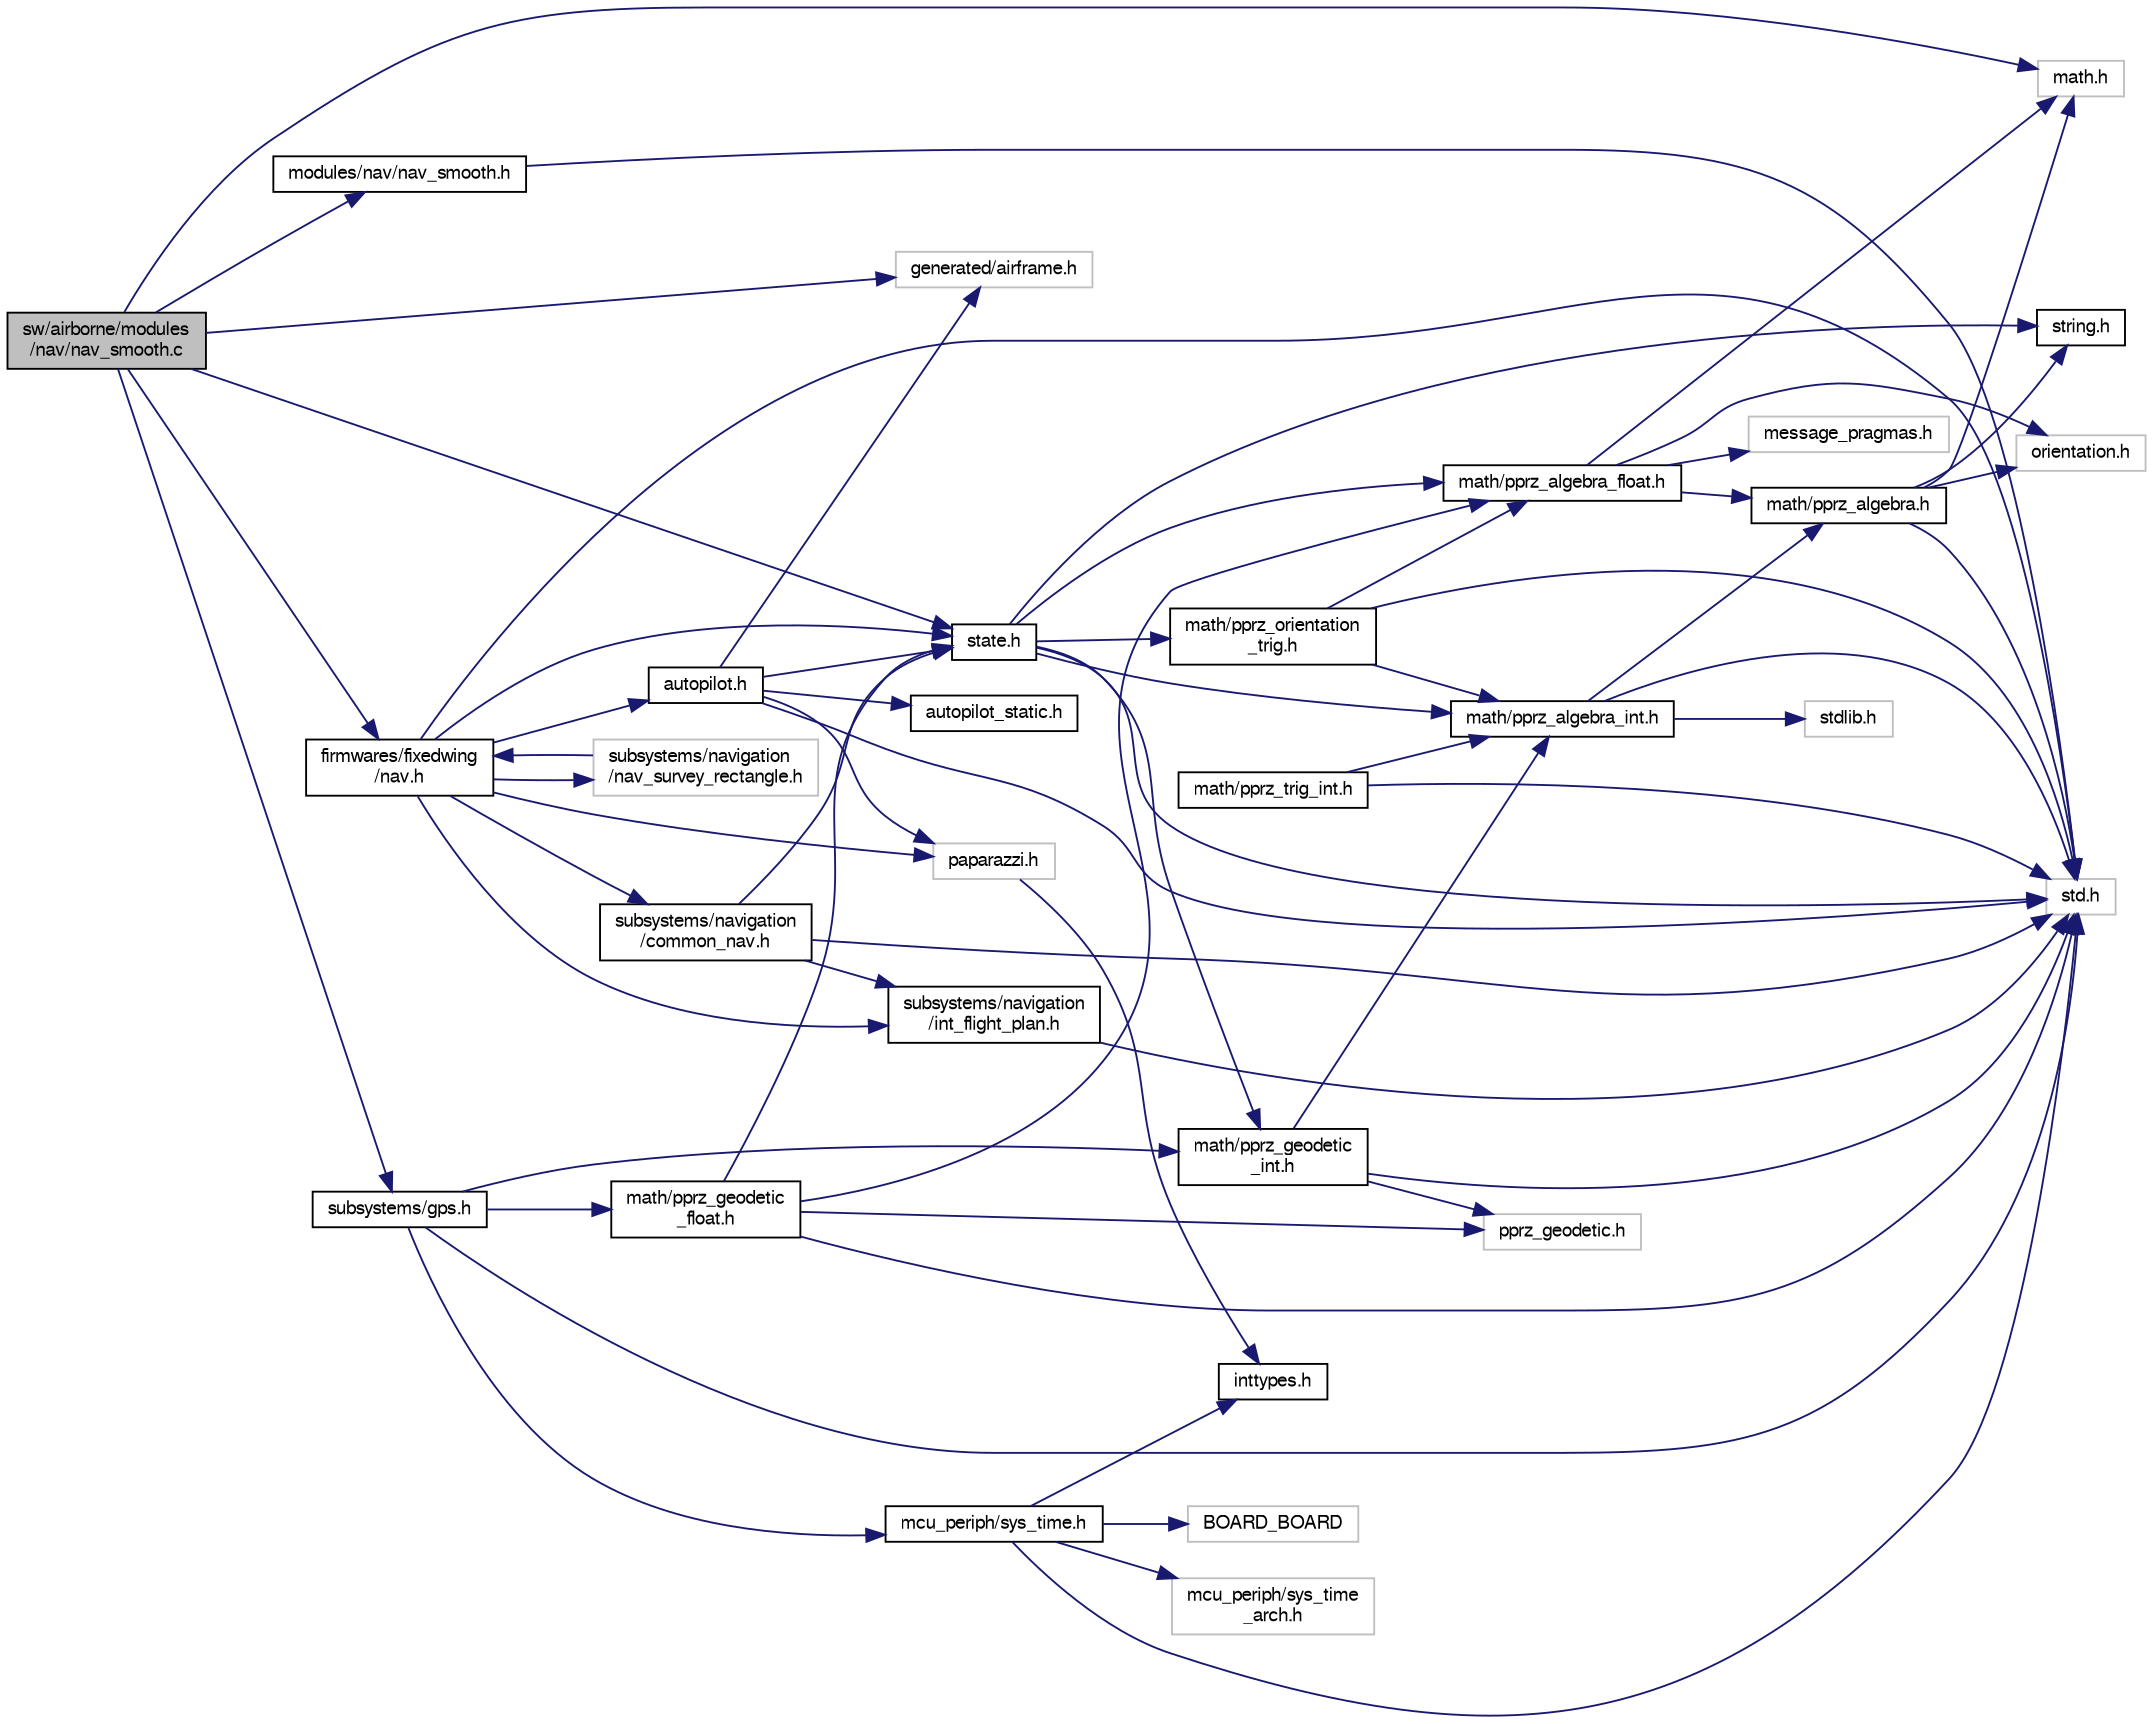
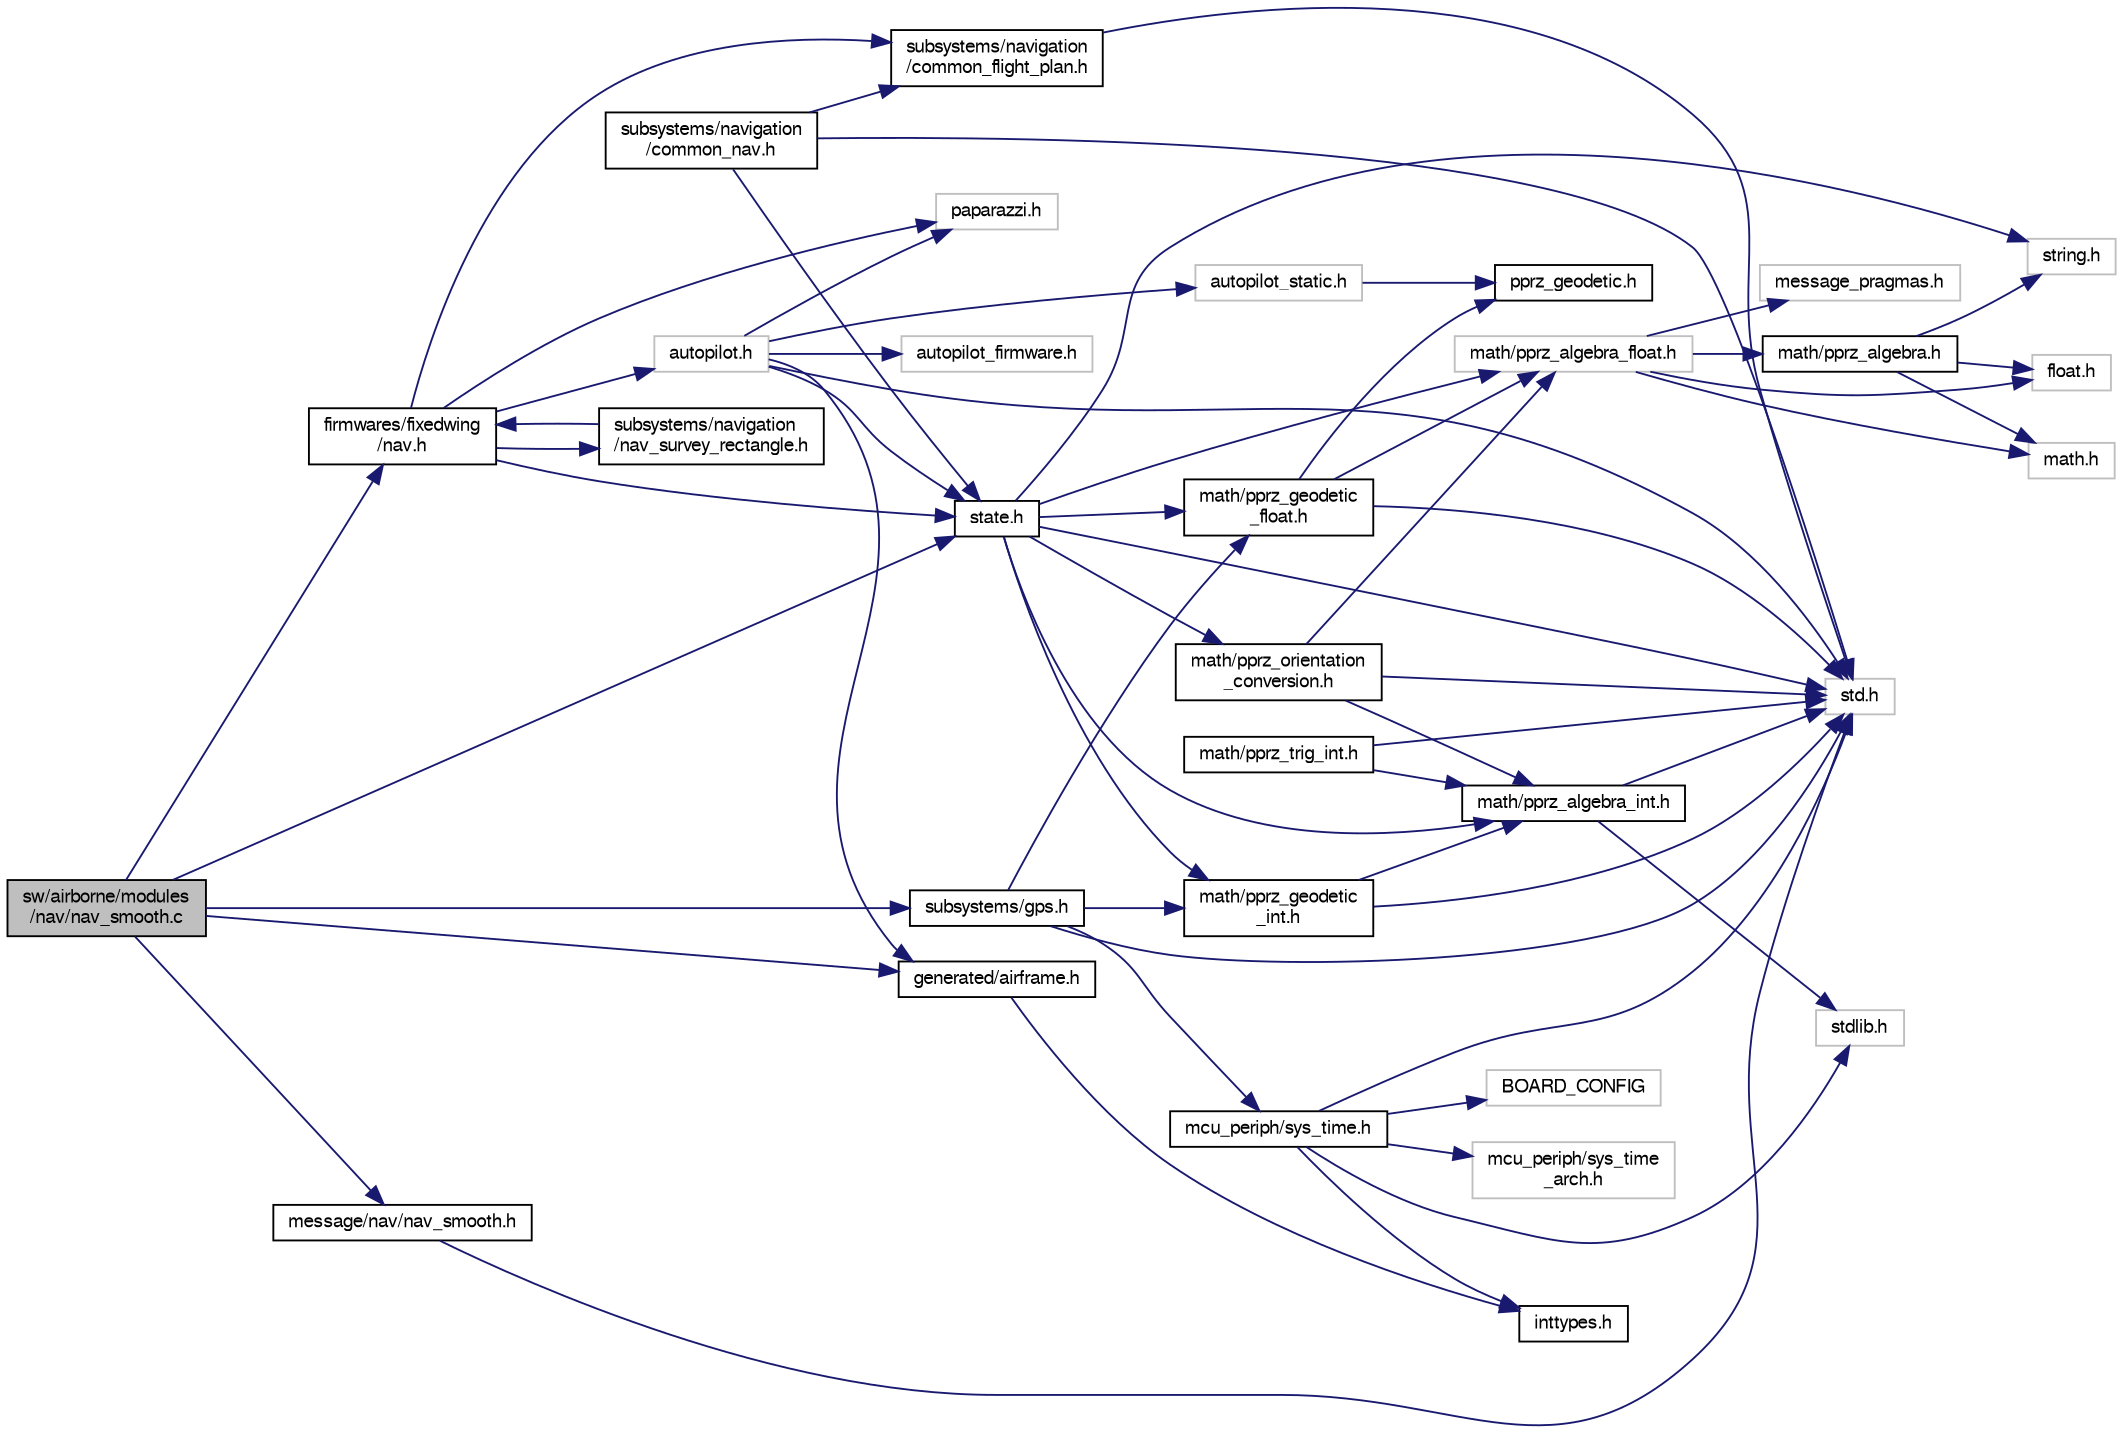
  digraph {
    rankdir=LR
    node [color=black fillcolor=white fontname=FreeSans fontsize=10 shape=record style=filled]
    edge [color=midnightblue fontname=FreeSans fontsize=10 labelfontname=FreeSans labelfontsize=10 style=solid]
    n1 [fillcolor=grey75 fontcolor=black height=0.2 label="sw/airborne/modules\l/nav/nav_smooth.c" width=0.4]
    n2 [color=grey75 height=0.2 label="math.h" width=0.4]
-   n3 [color=grey75 height=0.2 label="generated/airframe.h" width=0.4]
-   n4 [height=0.2 label="modules/nav/nav_smooth.h" width=0.4]
+   n3 [height=0.2 label="generated/airframe.h" width=0.4]
+   n4 [height=0.2 label="message/nav/nav_smooth.h" width=0.4]
    n5 [height=0.2 label="state.h" width=0.4]
    n6 [height=0.2 label="firmwares/fixedwing\l/nav.h" width=0.4]
    n7 [height=0.2 label="subsystems/gps.h" width=0.4]
    n8 [color=grey75 height=0.2 label="std.h" width=0.4]
    n9 [height=0.2 label="math/pprz_algebra_int.h" width=0.4]
-   n10 [height=0.2 label="string.h" width=0.4]
-   n11 [height=0.2 label="math/pprz_algebra_float.h" width=0.4]
+   n10 [color=grey75 height=0.2 label="string.h" width=0.4]
+   n11 [color=grey75 height=0.2 label="math/pprz_algebra_float.h" width=0.4]
    n12 [height=0.2 label="math/pprz_geodetic\l_int.h" width=0.4]
    n13 [height=0.2 label="math/pprz_geodetic\l_float.h" width=0.4]
-   n14 [height=0.2 label="math/pprz_orientation\l_trig.h" width=0.4]
+   n14 [height=0.2 label="math/pprz_orientation\l_conversion.h" width=0.4]
    n15 [color=grey75 height=0.2 label="paparazzi.h" width=0.4]
-   n16 [color=grey75 height=0.2 label="subsystems/navigation\l/nav_survey_rectangle.h" width=0.4]
-   n17 [height=0.2 label="subsystems/navigation\l/int_flight_plan.h" width=0.4]
+   n16 [height=0.2 label="subsystems/navigation\l/nav_survey_rectangle.h" width=0.4]
+   n17 [height=0.2 label="subsystems/navigation\l/common_flight_plan.h" width=0.4]
    n18 [height=0.2 label="subsystems/navigation\l/common_nav.h" width=0.4]
-   n19 [height=0.2 label="autopilot.h" width=0.4]
+   n19 [color=grey75 height=0.2 label="autopilot.h" width=0.4]
    n20 [height=0.2 label="mcu_periph/sys_time.h" width=0.4]
    n21 [height=0.2 label="math/pprz_algebra.h" width=0.4]
    n22 [color=grey75 height=0.2 label="stdlib.h" width=0.4]
-   n23 [color=grey75 height=0.2 label="orientation.h" width=0.4]
+   n23 [color=grey75 height=0.2 label="float.h" width=0.4]
    n24 [color=grey75 height=0.2 label="message_pragmas.h" width=0.4]
-   n25 [color=grey75 height=0.2 label="pprz_geodetic.h" width=0.4]
+   n25 [height=0.2 label="pprz_geodetic.h" width=0.4]
    n26 [height=0.2 label="math/pprz_trig_int.h" width=0.4]
    n27 [height=0.2 label="inttypes.h" width=0.4]
-   n29 [height=0.2 label="autopilot_static.h" width=0.4]
-   n30 [color=grey75 height=0.2 label=BOARD_BOARD width=0.4]
+   n28 [color=grey75 height=0.2 label="autopilot_firmware.h" width=0.4]
+   n29 [color=grey75 height=0.2 label="autopilot_static.h" width=0.4]
+   n30 [color=grey75 height=0.2 label=BOARD_CONFIG width=0.4]
    n31 [color=grey75 height=0.2 label="mcu_periph/sys_time\l_arch.h" width=0.4]
-   n1 -> n2
    n1 -> n3
    n1 -> n4
    n1 -> n5
    n1 -> n6
    n1 -> n7
    n4 -> n8
    n5 -> n8
    n5 -> n9
    n5 -> n10
    n5 -> n11
    n5 -> n12
-   n13 -> n5
+   n5 -> n13
    n5 -> n14
    n6 -> n5
-   n6 -> n8
    n6 -> n15
    n6 -> n16
    n6 -> n17
-   n6 -> n18
    n6 -> n19
    n7 -> n8
    n7 -> n12
    n7 -> n13
    n7 -> n20
    n9 -> n8
-   n9 -> n21
    n9 -> n22
    n11 -> n2
    n11 -> n21
    n11 -> n23
    n11 -> n24
    n12 -> n8
    n12 -> n9
-   n12 -> n25
+   n29 -> n25
    n13 -> n8
    n13 -> n11
    n13 -> n25
    n14 -> n8
    n14 -> n9
    n14 -> n11
-   n15 -> n27
+   n3 -> n27
    n16 -> n6
    n17 -> n8
    n18 -> n5
    n18 -> n8
    n18 -> n17
    n19 -> n3
    n19 -> n5
    n19 -> n8
    n19 -> n15
+   n19 -> n28
    n19 -> n29
    n20 -> n8
+   n20 -> n22
    n20 -> n27
    n20 -> n30
    n20 -> n31
    n21 -> n2
-   n21 -> n8
    n21 -> n10
    n21 -> n23
    n26 -> n8
    n26 -> n9
  }
